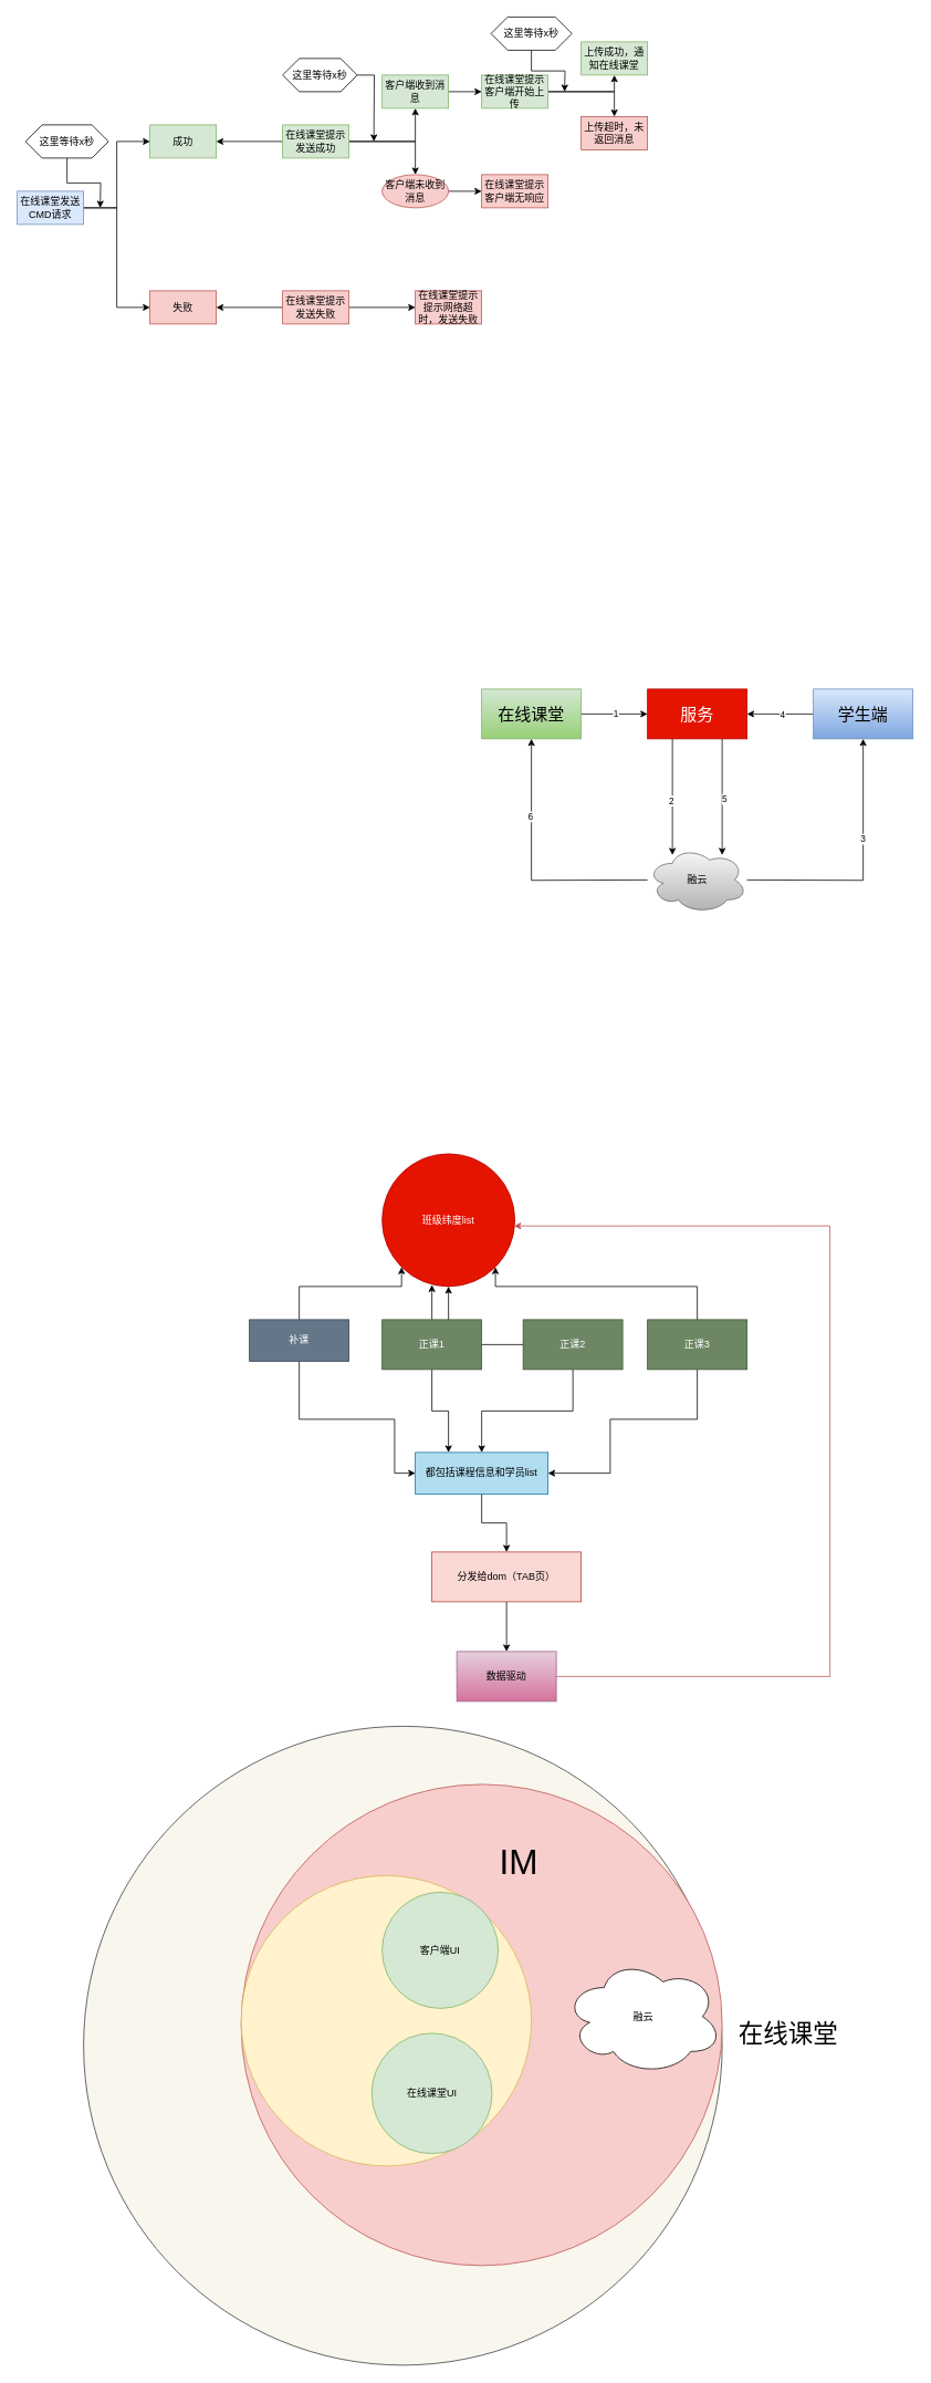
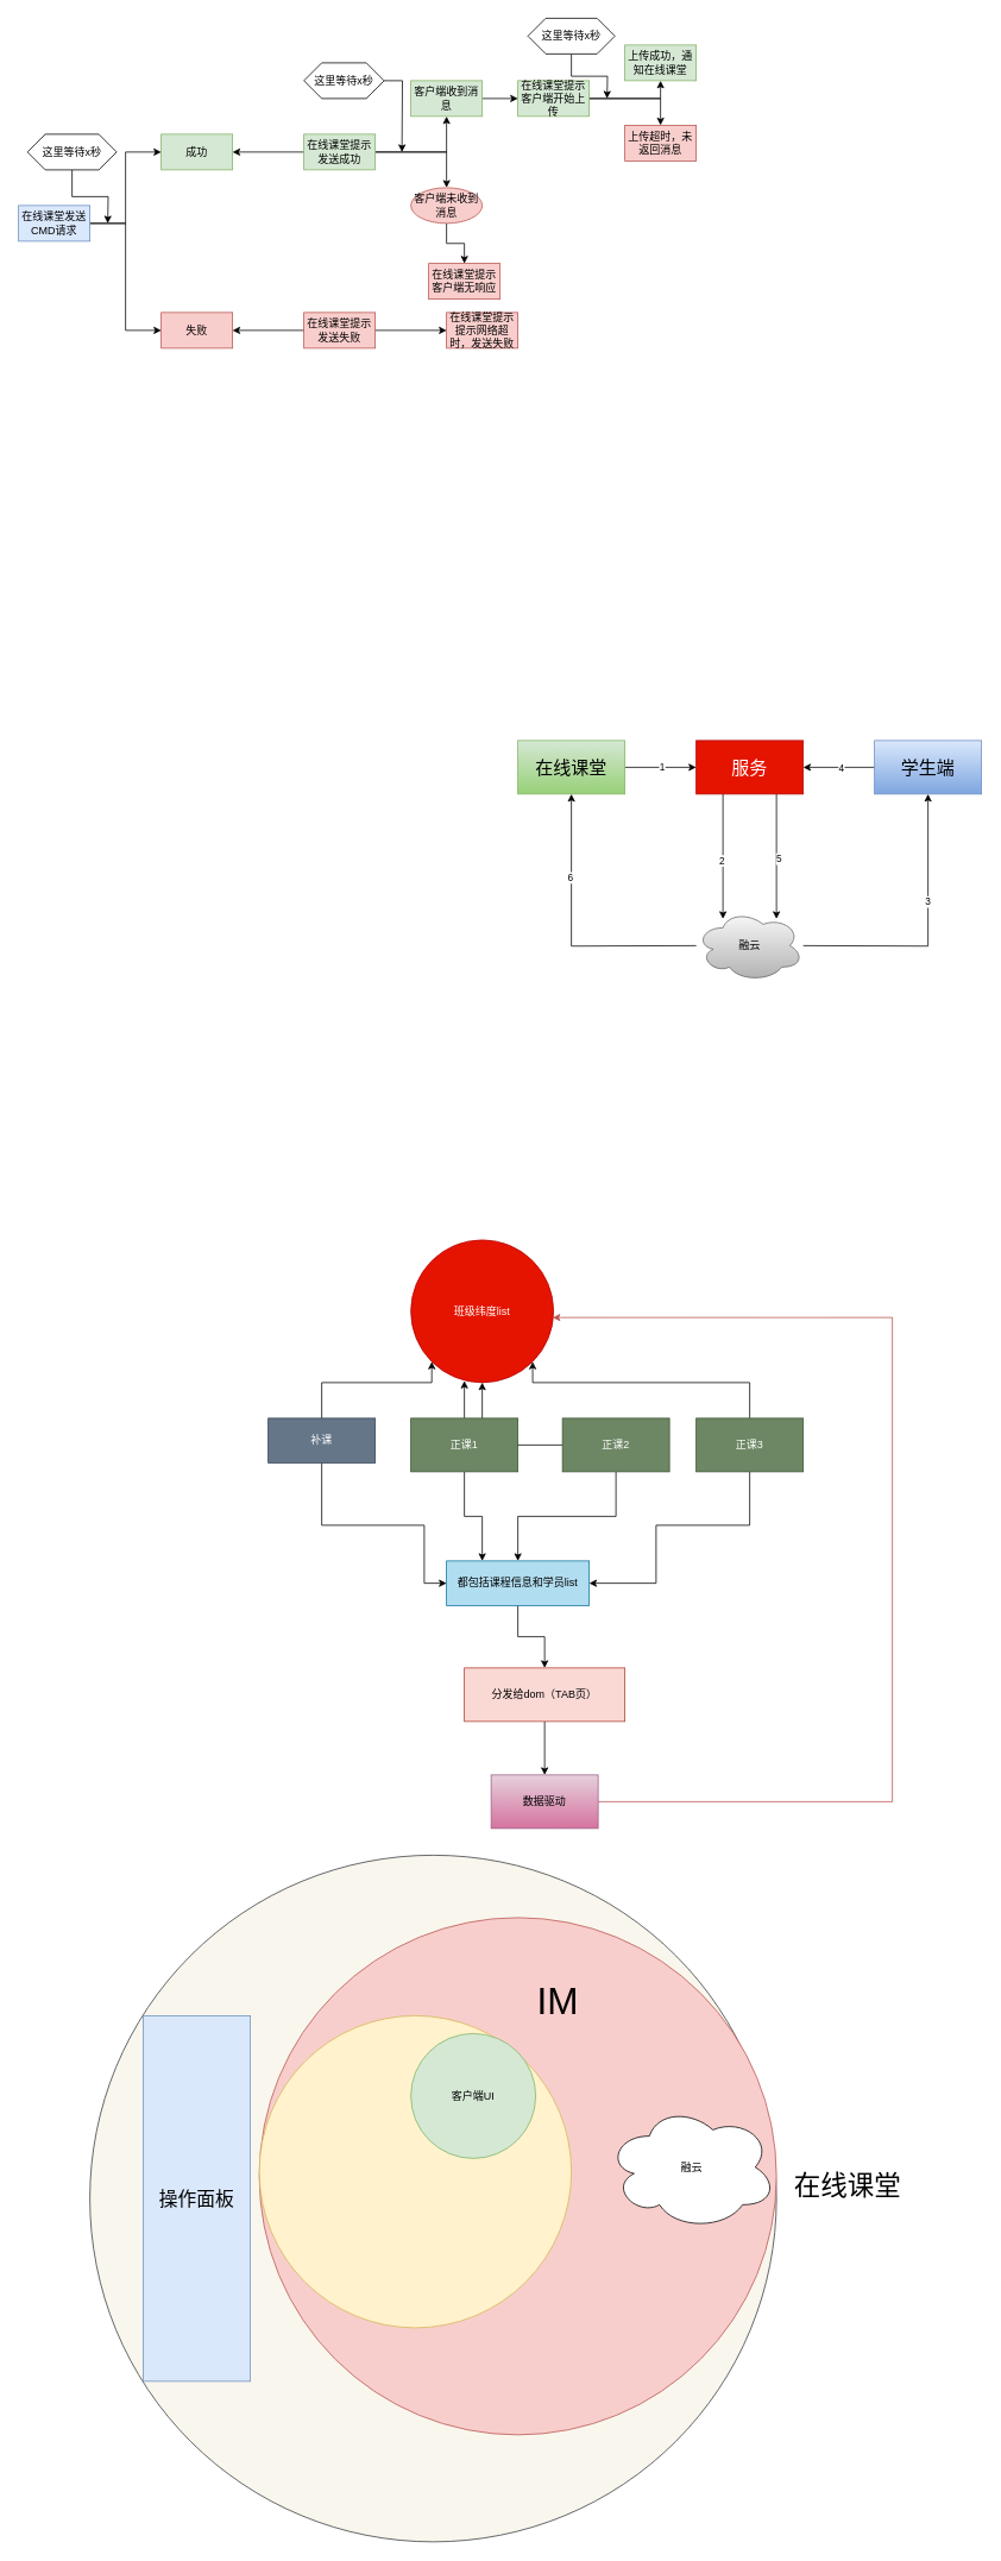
  <mxCell id="0" />
  <mxCell id="1" parent="0" />
  <mxCell id="2" style="edgeStyle=orthogonalEdgeStyle;rounded=0;orthogonalLoop=1;jettySize=auto;html=1;entryX=0;entryY=0.5;entryDx=0;entryDy=0;" parent="1" source="4" target="9" edge="1"><mxGeometry relative="1" as="geometry" /></mxCell>
  <mxCell id="3" value="1" style="edgeLabel;html=1;align=center;verticalAlign=middle;resizable=0;points=[];" parent="2" vertex="1" connectable="0"><mxGeometry x="0.025" y="1" relative="1" as="geometry"><mxPoint as="offset" /></mxGeometry></mxCell>
  <mxCell id="4" value="&lt;font style=&quot;font-size: 20px&quot;&gt;在线课堂&lt;/font&gt;" style="rounded=0;whiteSpace=wrap;html=1;gradientColor=#97d077;fillColor=#d5e8d4;strokeColor=#82b366;" parent="1" vertex="1"><mxGeometry x="580" y="830" width="120" height="60" as="geometry" /></mxCell>
  <mxCell id="5" style="edgeStyle=orthogonalEdgeStyle;rounded=0;orthogonalLoop=1;jettySize=auto;html=1;exitX=0.25;exitY=1;exitDx=0;exitDy=0;entryX=0.25;entryY=0;entryDx=0;entryDy=0;" parent="1" source="9" edge="1"><mxGeometry relative="1" as="geometry"><mxPoint x="810" y="1030" as="targetPoint" /></mxGeometry></mxCell>
  <mxCell id="6" value="2" style="edgeLabel;html=1;align=center;verticalAlign=middle;resizable=0;points=[];" parent="5" vertex="1" connectable="0"><mxGeometry x="0.071" y="-2" relative="1" as="geometry"><mxPoint as="offset" /></mxGeometry></mxCell>
  <mxCell id="7" style="edgeStyle=orthogonalEdgeStyle;rounded=0;orthogonalLoop=1;jettySize=auto;html=1;exitX=0.75;exitY=1;exitDx=0;exitDy=0;entryX=0.75;entryY=0;entryDx=0;entryDy=0;" parent="1" source="9" edge="1"><mxGeometry relative="1" as="geometry"><mxPoint x="870" y="1030" as="targetPoint" /></mxGeometry></mxCell>
  <mxCell id="8" value="5" style="edgeLabel;html=1;align=center;verticalAlign=middle;resizable=0;points=[];" parent="7" vertex="1" connectable="0"><mxGeometry x="0.043" y="2" relative="1" as="geometry"><mxPoint as="offset" /></mxGeometry></mxCell>
  <mxCell id="9" value="&lt;font style=&quot;font-size: 20px&quot;&gt;服务&lt;/font&gt;" style="rounded=0;whiteSpace=wrap;html=1;fillColor=#e51400;strokeColor=#B20000;fontColor=#ffffff;" parent="1" vertex="1"><mxGeometry x="780" y="830" width="120" height="60" as="geometry" /></mxCell>
  <mxCell id="10" style="edgeStyle=orthogonalEdgeStyle;rounded=0;orthogonalLoop=1;jettySize=auto;html=1;exitX=0;exitY=0.5;exitDx=0;exitDy=0;entryX=1;entryY=0.5;entryDx=0;entryDy=0;" parent="1" source="12" target="9" edge="1"><mxGeometry relative="1" as="geometry" /></mxCell>
  <mxCell id="11" value="4" style="edgeLabel;html=1;align=center;verticalAlign=middle;resizable=0;points=[];" parent="10" vertex="1" connectable="0"><mxGeometry x="-0.05" relative="1" as="geometry"><mxPoint as="offset" /></mxGeometry></mxCell>
  <mxCell id="12" value="&lt;font style=&quot;font-size: 20px&quot;&gt;学生端&lt;/font&gt;" style="rounded=0;whiteSpace=wrap;html=1;gradientColor=#7ea6e0;fillColor=#dae8fc;strokeColor=#6c8ebf;" parent="1" vertex="1"><mxGeometry x="980" y="830" width="120" height="60" as="geometry" /></mxCell>
  <mxCell id="13" style="edgeStyle=orthogonalEdgeStyle;rounded=0;orthogonalLoop=1;jettySize=auto;html=1;entryX=0.5;entryY=1;entryDx=0;entryDy=0;" parent="1" target="4" edge="1"><mxGeometry relative="1" as="geometry"><mxPoint x="780" y="1060" as="sourcePoint" /></mxGeometry></mxCell>
  <mxCell id="14" value="6" style="edgeLabel;html=1;align=center;verticalAlign=middle;resizable=0;points=[];" parent="13" vertex="1" connectable="0"><mxGeometry x="0.4" y="2" relative="1" as="geometry"><mxPoint as="offset" /></mxGeometry></mxCell>
  <mxCell id="15" style="edgeStyle=orthogonalEdgeStyle;rounded=0;orthogonalLoop=1;jettySize=auto;html=1;entryX=0.5;entryY=1;entryDx=0;entryDy=0;" parent="1" target="12" edge="1"><mxGeometry relative="1" as="geometry"><mxPoint x="900" y="1060" as="sourcePoint" /></mxGeometry></mxCell>
  <mxCell id="16" value="3" style="edgeLabel;html=1;align=center;verticalAlign=middle;resizable=0;points=[];" parent="15" vertex="1" connectable="0"><mxGeometry x="0.226" y="1" relative="1" as="geometry"><mxPoint as="offset" /></mxGeometry></mxCell>
  <mxCell id="17" value="班级纬度list" style="ellipse;whiteSpace=wrap;html=1;aspect=fixed;fillColor=#e51400;strokeColor=#B20000;fontColor=#ffffff;" parent="1" vertex="1"><mxGeometry x="460" y="1390" width="160" height="160" as="geometry" /></mxCell>
  <mxCell id="18" style="edgeStyle=orthogonalEdgeStyle;rounded=0;orthogonalLoop=1;jettySize=auto;html=1;entryX=1;entryY=0.5;entryDx=0;entryDy=0;" parent="1" source="20" target="31" edge="1"><mxGeometry relative="1" as="geometry"><Array as="points"><mxPoint x="840" y="1710" /><mxPoint x="735" y="1710" /><mxPoint x="735" y="1775" /></Array></mxGeometry></mxCell>
  <mxCell id="19" style="edgeStyle=orthogonalEdgeStyle;rounded=0;orthogonalLoop=1;jettySize=auto;html=1;entryX=1;entryY=1;entryDx=0;entryDy=0;" parent="1" source="20" target="17" edge="1"><mxGeometry relative="1" as="geometry"><Array as="points"><mxPoint x="840" y="1550" /><mxPoint x="597" y="1550" /></Array></mxGeometry></mxCell>
  <mxCell id="20" value="正课3" style="rounded=0;whiteSpace=wrap;html=1;fillColor=#6d8764;strokeColor=#3A5431;fontColor=#ffffff;" parent="1" vertex="1"><mxGeometry x="780" y="1590" width="120" height="60" as="geometry" /></mxCell>
  <mxCell id="21" style="edgeStyle=orthogonalEdgeStyle;rounded=0;orthogonalLoop=1;jettySize=auto;html=1;" parent="1" source="23" target="17" edge="1"><mxGeometry relative="1" as="geometry" /></mxCell>
  <mxCell id="22" style="edgeStyle=orthogonalEdgeStyle;rounded=0;orthogonalLoop=1;jettySize=auto;html=1;entryX=0.5;entryY=0;entryDx=0;entryDy=0;" parent="1" source="23" target="31" edge="1"><mxGeometry relative="1" as="geometry" /></mxCell>
  <mxCell id="23" value="正课2" style="rounded=0;whiteSpace=wrap;html=1;fillColor=#6d8764;strokeColor=#3A5431;fontColor=#ffffff;" parent="1" vertex="1"><mxGeometry x="630" y="1590" width="120" height="60" as="geometry" /></mxCell>
  <mxCell id="24" style="edgeStyle=orthogonalEdgeStyle;rounded=0;orthogonalLoop=1;jettySize=auto;html=1;entryX=0.375;entryY=0.988;entryDx=0;entryDy=0;entryPerimeter=0;" parent="1" source="26" target="17" edge="1"><mxGeometry relative="1" as="geometry" /></mxCell>
  <mxCell id="25" style="edgeStyle=orthogonalEdgeStyle;rounded=0;orthogonalLoop=1;jettySize=auto;html=1;entryX=0.25;entryY=0;entryDx=0;entryDy=0;" parent="1" source="26" target="31" edge="1"><mxGeometry relative="1" as="geometry" /></mxCell>
  <mxCell id="26" value="正课1" style="rounded=0;whiteSpace=wrap;html=1;fillColor=#6d8764;strokeColor=#3A5431;fontColor=#ffffff;" parent="1" vertex="1"><mxGeometry x="460" y="1590" width="120" height="60" as="geometry" /></mxCell>
  <mxCell id="27" style="edgeStyle=orthogonalEdgeStyle;rounded=0;orthogonalLoop=1;jettySize=auto;html=1;entryX=0;entryY=0.5;entryDx=0;entryDy=0;" parent="1" source="29" target="31" edge="1"><mxGeometry relative="1" as="geometry"><Array as="points"><mxPoint x="360" y="1710" /><mxPoint x="475" y="1710" /><mxPoint x="475" y="1775" /></Array></mxGeometry></mxCell>
  <mxCell id="28" style="edgeStyle=orthogonalEdgeStyle;rounded=0;orthogonalLoop=1;jettySize=auto;html=1;entryX=0;entryY=1;entryDx=0;entryDy=0;" parent="1" source="29" target="17" edge="1"><mxGeometry relative="1" as="geometry"><Array as="points"><mxPoint x="360" y="1550" /><mxPoint x="483" y="1550" /></Array></mxGeometry></mxCell>
  <mxCell id="29" value="补课" style="rounded=0;whiteSpace=wrap;html=1;fillColor=#647687;strokeColor=#314354;fontColor=#ffffff;" parent="1" vertex="1"><mxGeometry x="300" y="1590" width="120" height="50" as="geometry" /></mxCell>
  <mxCell id="30" style="edgeStyle=orthogonalEdgeStyle;rounded=0;orthogonalLoop=1;jettySize=auto;html=1;entryX=0.5;entryY=0;entryDx=0;entryDy=0;" parent="1" source="31" target="33" edge="1"><mxGeometry relative="1" as="geometry" /></mxCell>
  <mxCell id="31" value="都包括课程信息和学员list" style="rounded=0;whiteSpace=wrap;html=1;fillColor=#b1ddf0;strokeColor=#10739e;" parent="1" vertex="1"><mxGeometry x="500" y="1750" width="160" height="50" as="geometry" /></mxCell>
  <mxCell id="32" style="edgeStyle=orthogonalEdgeStyle;rounded=0;orthogonalLoop=1;jettySize=auto;html=1;entryX=0.5;entryY=0;entryDx=0;entryDy=0;" parent="1" source="33" target="35" edge="1"><mxGeometry relative="1" as="geometry" /></mxCell>
  <mxCell id="33" value="分发给dom（TAB页）" style="rounded=0;whiteSpace=wrap;html=1;fillColor=#fad9d5;strokeColor=#ae4132;" parent="1" vertex="1"><mxGeometry x="520" y="1870" width="180" height="60" as="geometry" /></mxCell>
  <mxCell id="34" style="edgeStyle=orthogonalEdgeStyle;rounded=0;orthogonalLoop=1;jettySize=auto;html=1;entryX=0.994;entryY=0.544;entryDx=0;entryDy=0;entryPerimeter=0;gradientColor=#ea6b66;fillColor=#f8cecc;strokeColor=#b85450;" parent="1" source="35" target="17" edge="1"><mxGeometry relative="1" as="geometry"><Array as="points"><mxPoint x="1000" y="2020" /><mxPoint x="1000" y="1477" /></Array></mxGeometry></mxCell>
  <mxCell id="35" value="数据驱动" style="rounded=0;whiteSpace=wrap;html=1;gradientColor=#d5739d;fillColor=#e6d0de;strokeColor=#996185;" parent="1" vertex="1"><mxGeometry x="550" y="1990" width="120" height="60" as="geometry" /></mxCell>
  <mxCell id="36" value="" style="ellipse;whiteSpace=wrap;html=1;aspect=fixed;fillColor=#f9f7ed;strokeColor=#36393d;" parent="1" vertex="1"><mxGeometry x="100" y="2080" width="770" height="770" as="geometry" /></mxCell>
+ <mxCell id="37" value="&lt;font style=&quot;font-size: 21px&quot;&gt;操作面板&lt;/font&gt;" style="rounded=0;whiteSpace=wrap;html=1;fillColor=#dae8fc;strokeColor=#6c8ebf;" parent="1" vertex="1"><mxGeometry x="160" y="2260" width="120" height="410" as="geometry" /></mxCell>
  <mxCell id="38" value="" style="ellipse;whiteSpace=wrap;html=1;aspect=fixed;fillColor=#f8cecc;strokeColor=#b85450;" parent="1" vertex="1"><mxGeometry x="290" y="2150" width="580" height="580" as="geometry" /></mxCell>
  <mxCell id="39" value="" style="ellipse;whiteSpace=wrap;html=1;aspect=fixed;fillColor=#fff2cc;strokeColor=#d6b656;" parent="1" vertex="1"><mxGeometry x="290" y="2260" width="350" height="350" as="geometry" /></mxCell>
  <mxCell id="40" value="&lt;font style=&quot;font-size: 42px&quot;&gt;IM&lt;/font&gt;" style="text;html=1;strokeColor=none;fillColor=none;align=center;verticalAlign=middle;whiteSpace=wrap;rounded=0;" parent="1" vertex="1"><mxGeometry x="560" y="2210" width="130" height="70" as="geometry" /></mxCell>
  <mxCell id="41" value="客户端UI" style="ellipse;whiteSpace=wrap;html=1;aspect=fixed;fillColor=#d5e8d4;strokeColor=#82b366;" parent="1" vertex="1"><mxGeometry x="460" y="2280" width="140" height="140" as="geometry" /></mxCell>
- <mxCell id="42" value="在线课堂UI" style="ellipse;whiteSpace=wrap;html=1;aspect=fixed;fillColor=#d5e8d4;strokeColor=#82b366;" parent="1" vertex="1"><mxGeometry x="447.5" y="2450" width="145" height="145" as="geometry" /></mxCell>
  <mxCell id="43" value="&lt;font style=&quot;font-size: 30px&quot;&gt;在线课堂&lt;/font&gt;" style="text;html=1;strokeColor=none;fillColor=none;align=center;verticalAlign=middle;whiteSpace=wrap;rounded=0;" parent="1" vertex="1"><mxGeometry x="870" y="2220" width="160" height="460" as="geometry" /></mxCell>
  <mxCell id="44" value="融云" style="ellipse;shape=cloud;whiteSpace=wrap;html=1;" parent="1" vertex="1"><mxGeometry x="680" y="2360" width="190" height="140" as="geometry" /></mxCell>
  <mxCell id="45" value="融云" style="ellipse;shape=cloud;whiteSpace=wrap;html=1;gradientColor=#b3b3b3;fillColor=#f5f5f5;strokeColor=#666666;" parent="1" vertex="1"><mxGeometry x="780" y="1020" width="120" height="80" as="geometry" /></mxCell>
  <mxCell id="46" style="edgeStyle=orthogonalEdgeStyle;rounded=0;orthogonalLoop=1;jettySize=auto;html=1;exitX=1;exitY=0.5;exitDx=0;exitDy=0;entryX=0;entryY=0.5;entryDx=0;entryDy=0;" edge="1" parent="1" source="48" target="73"><mxGeometry relative="1" as="geometry" /></mxCell>
  <mxCell id="47" style="edgeStyle=orthogonalEdgeStyle;rounded=0;orthogonalLoop=1;jettySize=auto;html=1;exitX=1;exitY=0.5;exitDx=0;exitDy=0;entryX=0;entryY=0.5;entryDx=0;entryDy=0;" edge="1" parent="1" source="48" target="74"><mxGeometry relative="1" as="geometry" /></mxCell>
  <mxCell id="48" value="在线课堂发送CMD请求" style="rounded=0;whiteSpace=wrap;html=1;fillColor=#dae8fc;strokeColor=#6c8ebf;" vertex="1" parent="1"><mxGeometry x="20" y="230" width="80" height="40" as="geometry" /></mxCell>
  <mxCell id="49" value="" style="edgeStyle=orthogonalEdgeStyle;rounded=0;orthogonalLoop=1;jettySize=auto;html=1;" edge="1" parent="1" source="52" target="57"><mxGeometry relative="1" as="geometry" /></mxCell>
  <mxCell id="50" value="" style="edgeStyle=orthogonalEdgeStyle;rounded=0;orthogonalLoop=1;jettySize=auto;html=1;" edge="1" parent="1" source="52" target="66"><mxGeometry relative="1" as="geometry" /></mxCell>
  <mxCell id="51" value="" style="edgeStyle=orthogonalEdgeStyle;rounded=0;orthogonalLoop=1;jettySize=auto;html=1;" edge="1" parent="1" source="52" target="73"><mxGeometry relative="1" as="geometry" /></mxCell>
  <mxCell id="52" value="在线课堂提示发送成功" style="whiteSpace=wrap;html=1;rounded=0;fillColor=#d5e8d4;strokeColor=#82b366;" vertex="1" parent="1"><mxGeometry x="340" y="150" width="80" height="40" as="geometry" /></mxCell>
  <mxCell id="53" value="" style="edgeStyle=orthogonalEdgeStyle;rounded=0;orthogonalLoop=1;jettySize=auto;html=1;" edge="1" parent="1" source="55" target="67"><mxGeometry relative="1" as="geometry" /></mxCell>
  <mxCell id="54" value="" style="edgeStyle=orthogonalEdgeStyle;rounded=0;orthogonalLoop=1;jettySize=auto;html=1;" edge="1" parent="1" source="55" target="74"><mxGeometry relative="1" as="geometry" /></mxCell>
  <mxCell id="55" value="在线课堂提示发送失败" style="whiteSpace=wrap;html=1;rounded=0;fillColor=#f8cecc;strokeColor=#b85450;" vertex="1" parent="1"><mxGeometry x="340" y="350" width="80" height="40" as="geometry" /></mxCell>
  <mxCell id="56" value="" style="edgeStyle=orthogonalEdgeStyle;rounded=0;orthogonalLoop=1;jettySize=auto;html=1;" edge="1" parent="1" source="57" target="60"><mxGeometry relative="1" as="geometry" /></mxCell>
  <mxCell id="57" value="客户端收到消息" style="whiteSpace=wrap;html=1;rounded=0;fillColor=#d5e8d4;strokeColor=#82b366;" vertex="1" parent="1"><mxGeometry x="460" y="90" width="80" height="40" as="geometry" /></mxCell>
  <mxCell id="58" style="edgeStyle=orthogonalEdgeStyle;rounded=0;orthogonalLoop=1;jettySize=auto;html=1;exitX=1;exitY=0.5;exitDx=0;exitDy=0;entryX=0.5;entryY=1;entryDx=0;entryDy=0;" edge="1" parent="1" source="60" target="61"><mxGeometry relative="1" as="geometry" /></mxCell>
  <mxCell id="59" style="edgeStyle=orthogonalEdgeStyle;rounded=0;orthogonalLoop=1;jettySize=auto;html=1;exitX=1;exitY=0.5;exitDx=0;exitDy=0;entryX=0.5;entryY=0;entryDx=0;entryDy=0;" edge="1" parent="1" source="60" target="62"><mxGeometry relative="1" as="geometry" /></mxCell>
  <mxCell id="60" value="在线课堂提示客户端开始上传" style="whiteSpace=wrap;html=1;rounded=0;fillColor=#d5e8d4;strokeColor=#82b366;" vertex="1" parent="1"><mxGeometry x="580" y="90" width="80" height="40" as="geometry" /></mxCell>
  <mxCell id="61" value="上传成功，通知在线课堂" style="whiteSpace=wrap;html=1;rounded=0;fillColor=#d5e8d4;strokeColor=#82b366;" vertex="1" parent="1"><mxGeometry x="700" y="50" width="80" height="40" as="geometry" /></mxCell>
  <mxCell id="62" value="上传超时，未返回消息" style="whiteSpace=wrap;html=1;rounded=0;fillColor=#f8cecc;strokeColor=#b85450;" vertex="1" parent="1"><mxGeometry x="700" y="140" width="80" height="40" as="geometry" /></mxCell>
  <mxCell id="63" style="edgeStyle=orthogonalEdgeStyle;rounded=0;orthogonalLoop=1;jettySize=auto;html=1;exitX=0.5;exitY=1;exitDx=0;exitDy=0;" edge="1" parent="1" source="64"><mxGeometry relative="1" as="geometry"><mxPoint x="120" y="250" as="targetPoint" /></mxGeometry></mxCell>
  <mxCell id="64" value="这里等待x秒" style="shape=hexagon;perimeter=hexagonPerimeter2;whiteSpace=wrap;html=1;fixedSize=1;" vertex="1" parent="1"><mxGeometry x="30" y="150" width="100" height="40" as="geometry" /></mxCell>
  <mxCell id="65" value="" style="edgeStyle=orthogonalEdgeStyle;rounded=0;orthogonalLoop=1;jettySize=auto;html=1;" edge="1" parent="1" source="66" target="70"><mxGeometry relative="1" as="geometry" /></mxCell>
  <mxCell id="66" value="客户端未收到消息" style="ellipse;whiteSpace=wrap;html=1;fillColor=#f8cecc;strokeColor=#b85450;" vertex="1" parent="1"><mxGeometry x="460" y="210" width="80" height="40" as="geometry" /></mxCell>
  <mxCell id="67" value="在线课堂提示提示网络超时，发送失败" style="whiteSpace=wrap;html=1;rounded=0;fillColor=#f8cecc;strokeColor=#b85450;" vertex="1" parent="1"><mxGeometry y="350" width="80" height="40" as="geometry" x="500" /></mxCell>
  <mxCell id="68" style="edgeStyle=orthogonalEdgeStyle;rounded=0;orthogonalLoop=1;jettySize=auto;html=1;" edge="1" parent="1" source="69"><mxGeometry relative="1" as="geometry"><mxPoint x="450" y="170" as="targetPoint" /></mxGeometry></mxCell>
  <mxCell id="69" value="这里等待x秒" style="shape=hexagon;perimeter=hexagonPerimeter2;whiteSpace=wrap;html=1;fixedSize=1;" vertex="1" parent="1"><mxGeometry x="340" y="70" width="90" height="40" as="geometry" /></mxCell>
- <mxCell id="70" value="在线课堂提示客户端无响应" style="whiteSpace=wrap;html=1;rounded=0;fillColor=#f8cecc;strokeColor=#b85450;" vertex="1" parent="1"><mxGeometry x="580" y="210" width="80" height="40" as="geometry" /></mxCell>
+ <mxCell id="70" value="在线课堂提示客户端无响应" style="whiteSpace=wrap;html=1;rounded=0;fillColor=#f8cecc;strokeColor=#b85450;" vertex="1" parent="1"><mxGeometry x="480" y="295" width="80" height="40" as="geometry" /></mxCell>
  <mxCell id="71" style="edgeStyle=orthogonalEdgeStyle;rounded=0;orthogonalLoop=1;jettySize=auto;html=1;exitX=0.5;exitY=1;exitDx=0;exitDy=0;" edge="1" parent="1" source="72"><mxGeometry relative="1" as="geometry"><mxPoint x="680" y="110" as="targetPoint" /></mxGeometry></mxCell>
  <mxCell id="72" value="这里等待x秒" style="shape=hexagon;perimeter=hexagonPerimeter2;whiteSpace=wrap;html=1;fixedSize=1;" vertex="1" parent="1"><mxGeometry x="591.25" y="20" width="97.5" height="40" as="geometry" /></mxCell>
  <mxCell id="73" value="成功" style="whiteSpace=wrap;html=1;rounded=0;fillColor=#d5e8d4;strokeColor=#82b366;" vertex="1" parent="1"><mxGeometry x="180" y="150" width="80" height="40" as="geometry" /></mxCell>
  <mxCell id="74" value="失败" style="whiteSpace=wrap;html=1;rounded=0;fillColor=#f8cecc;strokeColor=#b85450;" vertex="1" parent="1"><mxGeometry x="180" y="350" width="80" height="40" as="geometry" /></mxCell>
